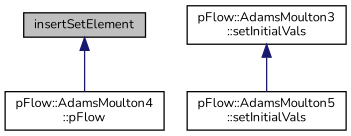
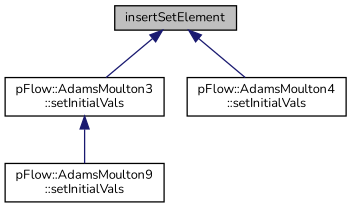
  digraph {
    fontname=Nunito
    rankdir=TB
    node [color=black fillcolor=white fontname=Nunito fontsize=10 shape=record style=filled]
    edge [color=midnightblue dir=back fontname=Nunito fontsize=10 labelfontname=Helvetica labelfontsize=10 style=solid]
    n1 [fillcolor=grey75 fontcolor=black height=0.2 label=insertSetElement width=0.4]
    n2 [height=0.2 label="pFlow::AdamsMoulton3\l::setInitialVals" width=0.4]
-   n3 [height=0.2 label="pFlow::AdamsMoulton4\l::pFlow" width=0.4]
-   n4 [height=0.2 label="pFlow::AdamsMoulton5\l::setInitialVals" width=0.4]
+   n3 [height=0.2 label="pFlow::AdamsMoulton4\l::setInitialVals" width=0.4]
+   n4 [height=0.2 label="pFlow::AdamsMoulton9\l::setInitialVals" width=0.4]
+   n1 -> n2
    n1 -> n3
    n2 -> n4
  }
